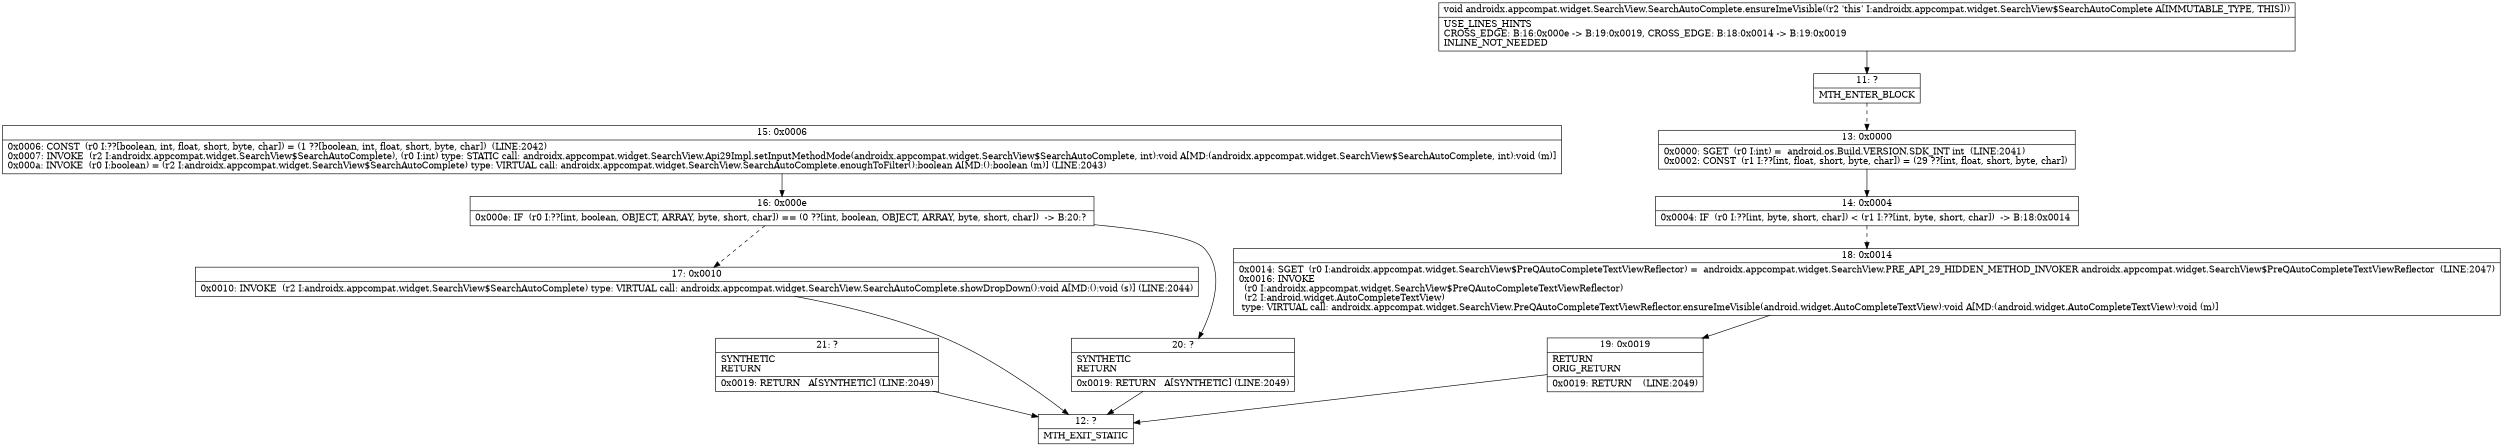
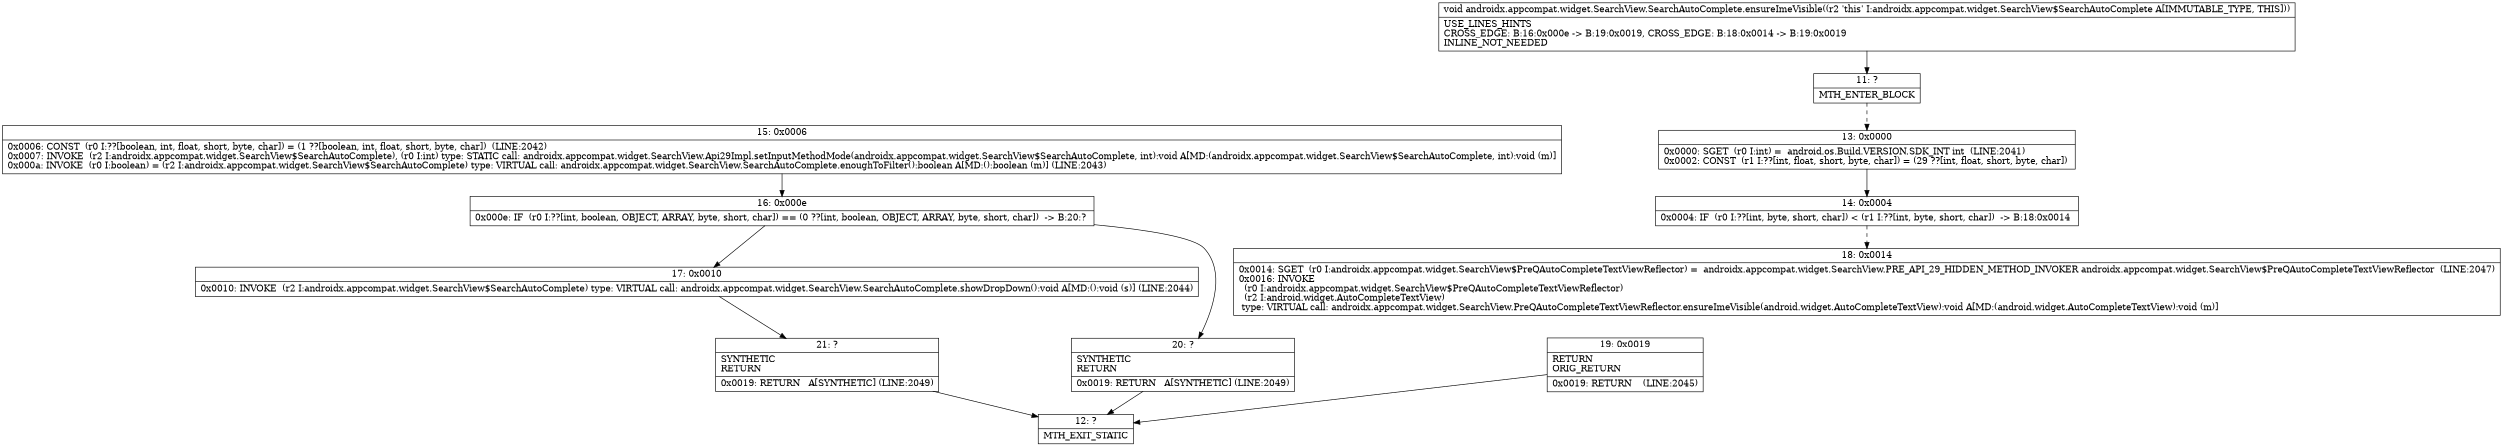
  digraph {
    node [shape=record]
    n1 [label="{11\:\ ?|MTH_ENTER_BLOCK\l}"]
    n2 [label="{13\:\ 0x0000|0x0000: SGET  (r0 I:int) =  android.os.Build.VERSION.SDK_INT int  (LINE:2041)\l0x0002: CONST  (r1 I:??[int, float, short, byte, char]) = (29 ??[int, float, short, byte, char]) \l}"]
    n3 [label="{14\:\ 0x0004|0x0004: IF  (r0 I:??[int, byte, short, char]) \< (r1 I:??[int, byte, short, char])  \-\> B:18:0x0014 \l}"]
    n4 [label="{18\:\ 0x0014|0x0014: SGET  (r0 I:androidx.appcompat.widget.SearchView$PreQAutoCompleteTextViewReflector) =  androidx.appcompat.widget.SearchView.PRE_API_29_HIDDEN_METHOD_INVOKER androidx.appcompat.widget.SearchView$PreQAutoCompleteTextViewReflector  (LINE:2047)\l0x0016: INVOKE  \l  (r0 I:androidx.appcompat.widget.SearchView$PreQAutoCompleteTextViewReflector)\l  (r2 I:android.widget.AutoCompleteTextView)\l type: VIRTUAL call: androidx.appcompat.widget.SearchView.PreQAutoCompleteTextViewReflector.ensureImeVisible(android.widget.AutoCompleteTextView):void A[MD:(android.widget.AutoCompleteTextView):void (m)]\l}"]
    n5 [label="{15\:\ 0x0006|0x0006: CONST  (r0 I:??[boolean, int, float, short, byte, char]) = (1 ??[boolean, int, float, short, byte, char])  (LINE:2042)\l0x0007: INVOKE  (r2 I:androidx.appcompat.widget.SearchView$SearchAutoComplete), (r0 I:int) type: STATIC call: androidx.appcompat.widget.SearchView.Api29Impl.setInputMethodMode(androidx.appcompat.widget.SearchView$SearchAutoComplete, int):void A[MD:(androidx.appcompat.widget.SearchView$SearchAutoComplete, int):void (m)]\l0x000a: INVOKE  (r0 I:boolean) = (r2 I:androidx.appcompat.widget.SearchView$SearchAutoComplete) type: VIRTUAL call: androidx.appcompat.widget.SearchView.SearchAutoComplete.enoughToFilter():boolean A[MD:():boolean (m)] (LINE:2043)\l}"]
    n6 [label="{16\:\ 0x000e|0x000e: IF  (r0 I:??[int, boolean, OBJECT, ARRAY, byte, short, char]) == (0 ??[int, boolean, OBJECT, ARRAY, byte, short, char])  \-\> B:20:? \l}"]
-   n7 [label="{19\:\ 0x0019|RETURN\lORIG_RETURN\l|0x0019: RETURN    (LINE:2049)\l}"]
+   n7 [label="{19\:\ 0x0019|RETURN\lORIG_RETURN\l|0x0019: RETURN    (LINE:2045)\l}"]
    n8 [label="{17\:\ 0x0010|0x0010: INVOKE  (r2 I:androidx.appcompat.widget.SearchView$SearchAutoComplete) type: VIRTUAL call: androidx.appcompat.widget.SearchView.SearchAutoComplete.showDropDown():void A[MD:():void (s)] (LINE:2044)\l}"]
    n9 [label="{20\:\ ?|SYNTHETIC\lRETURN\l|0x0019: RETURN   A[SYNTHETIC] (LINE:2049)\l}"]
    n10 [label="{21\:\ ?|SYNTHETIC\lRETURN\l|0x0019: RETURN   A[SYNTHETIC] (LINE:2049)\l}"]
    n11 [label="{12\:\ ?|MTH_EXIT_STATIC\l}"]
    n12 [label="{void androidx.appcompat.widget.SearchView.SearchAutoComplete.ensureImeVisible((r2 'this' I:androidx.appcompat.widget.SearchView$SearchAutoComplete A[IMMUTABLE_TYPE, THIS]))  | USE_LINES_HINTS\lCROSS_EDGE: B:16:0x000e \-\> B:19:0x0019, CROSS_EDGE: B:18:0x0014 \-\> B:19:0x0019\lINLINE_NOT_NEEDED\l}"]
    n1 -> n2 [style=dashed]
    n2 -> n3
    n3 -> n4 [style=dashed]
-   n4 -> n7
    n5 -> n6
-   n6 -> n8 [style=dashed]
+   n6 -> n8 [style=solid]
    n6 -> n9
    n7 -> n11
-   n8 -> n11
+   n8 -> n10
    n9 -> n11
    n10 -> n11
    n12 -> n1
  }
